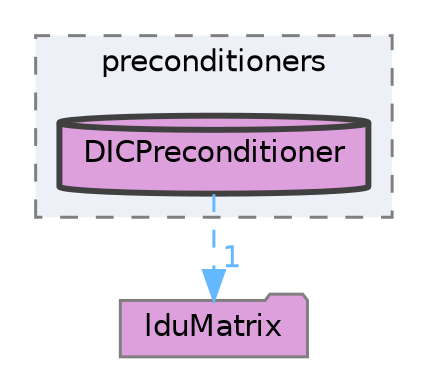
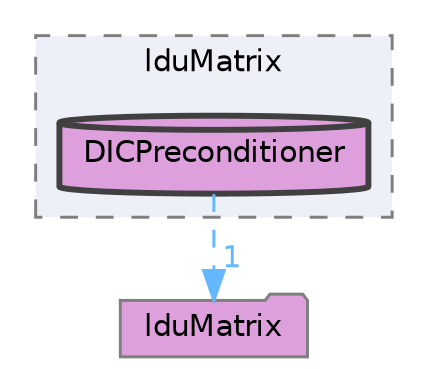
  digraph {
    compound=true
    node [fillcolor=plum fontname=Helvetica fontsize=10]
    n1 [color=grey25 height=0.2 label=DICPreconditioner shape=cylinder style="filled,bold" width=0.4]
    n2 [color=grey50 height=0.2 label=lduMatrix shape=folder style=filled width=0.4]
    subgraph cluster_1 {
      bgcolor="#edf0f7"
      fontname=Helvetica
      fontsize=10
-     label=preconditioners
+     label=lduMatrix
      pencolor=grey50
      style="filled,dashed"
      n1
    }
    n1 -> n2 [color=steelblue1 fontcolor=steelblue1 fontname=Helvetica fontsize=10 headlabel=1 labeldistance=1.5 labelfontname=Helvetica labelfontsize=10 style=dashed]
  }
